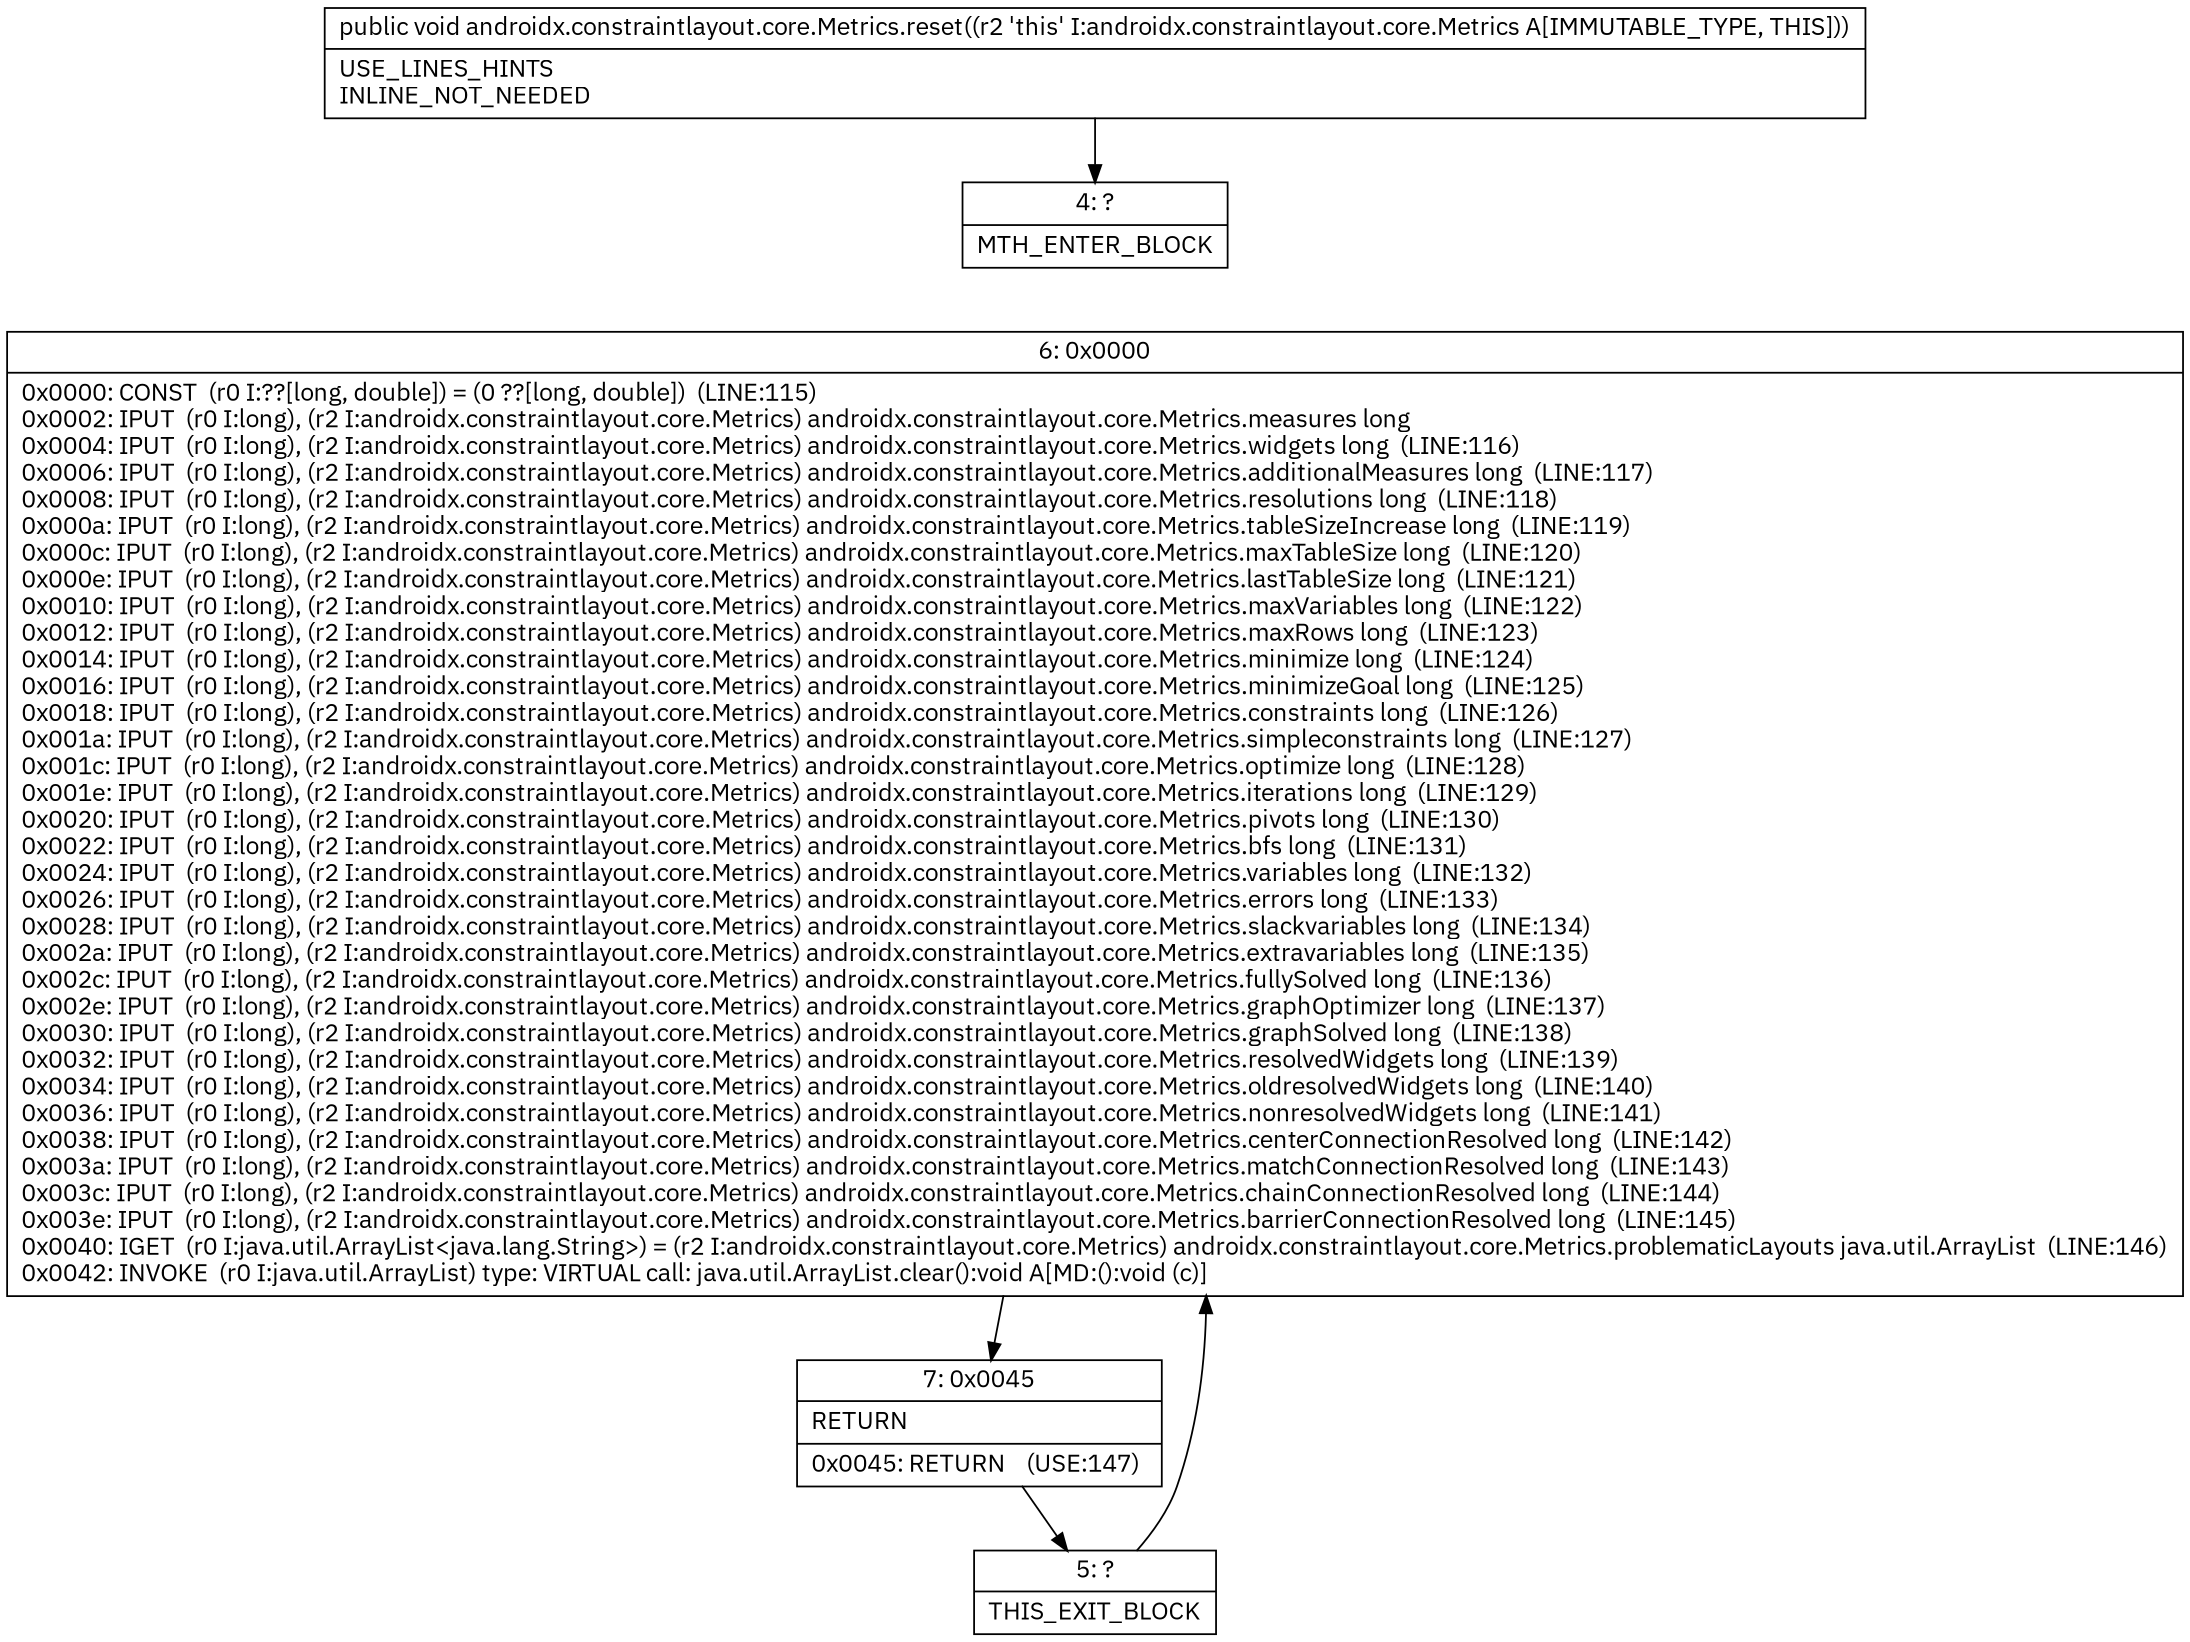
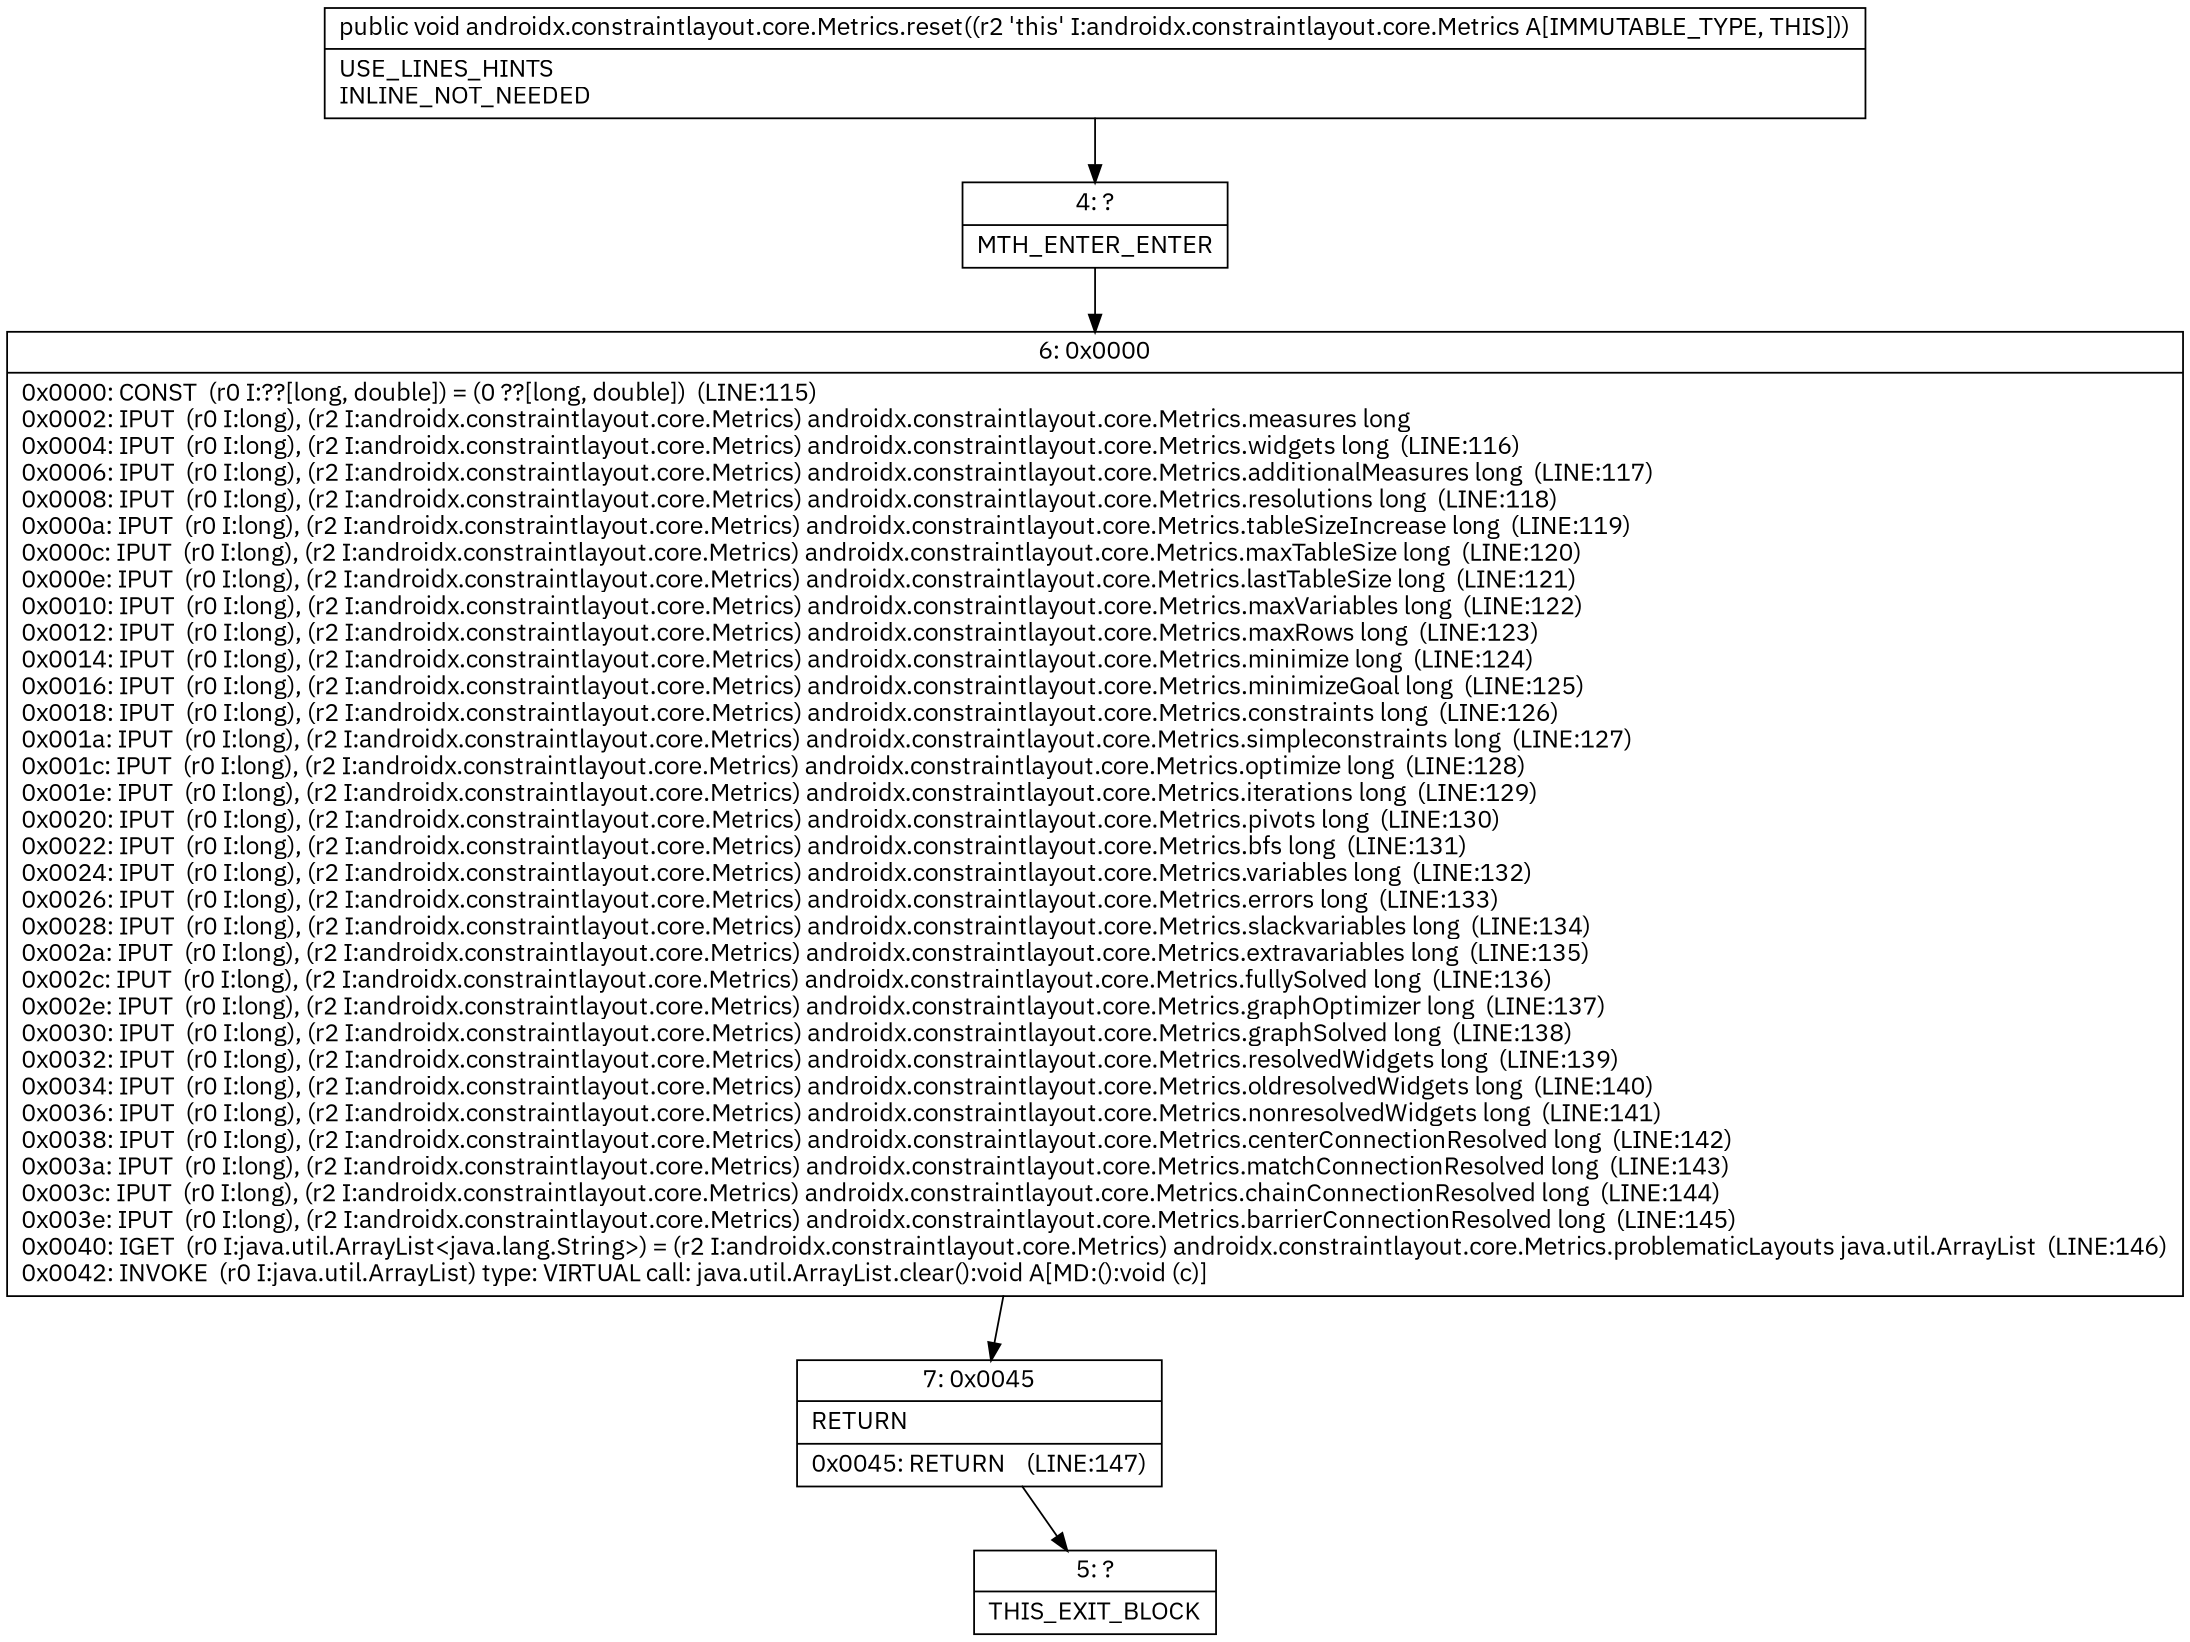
  digraph {
    fontname="IBM Plex Sans"
    node [fontname="IBM Plex Sans" shape=record]
    edge [fontname="IBM Plex Sans"]
-   n1 [label="{4\:\ ?|MTH_ENTER_BLOCK\l}"]
+   n1 [label="{4\:\ ?|MTH_ENTER_ENTER\l}"]
    n2 [label="{6\:\ 0x0000|0x0000: CONST  (r0 I:??[long, double]) = (0 ??[long, double])  (LINE:115)\l0x0002: IPUT  (r0 I:long), (r2 I:androidx.constraintlayout.core.Metrics) androidx.constraintlayout.core.Metrics.measures long \l0x0004: IPUT  (r0 I:long), (r2 I:androidx.constraintlayout.core.Metrics) androidx.constraintlayout.core.Metrics.widgets long  (LINE:116)\l0x0006: IPUT  (r0 I:long), (r2 I:androidx.constraintlayout.core.Metrics) androidx.constraintlayout.core.Metrics.additionalMeasures long  (LINE:117)\l0x0008: IPUT  (r0 I:long), (r2 I:androidx.constraintlayout.core.Metrics) androidx.constraintlayout.core.Metrics.resolutions long  (LINE:118)\l0x000a: IPUT  (r0 I:long), (r2 I:androidx.constraintlayout.core.Metrics) androidx.constraintlayout.core.Metrics.tableSizeIncrease long  (LINE:119)\l0x000c: IPUT  (r0 I:long), (r2 I:androidx.constraintlayout.core.Metrics) androidx.constraintlayout.core.Metrics.maxTableSize long  (LINE:120)\l0x000e: IPUT  (r0 I:long), (r2 I:androidx.constraintlayout.core.Metrics) androidx.constraintlayout.core.Metrics.lastTableSize long  (LINE:121)\l0x0010: IPUT  (r0 I:long), (r2 I:androidx.constraintlayout.core.Metrics) androidx.constraintlayout.core.Metrics.maxVariables long  (LINE:122)\l0x0012: IPUT  (r0 I:long), (r2 I:androidx.constraintlayout.core.Metrics) androidx.constraintlayout.core.Metrics.maxRows long  (LINE:123)\l0x0014: IPUT  (r0 I:long), (r2 I:androidx.constraintlayout.core.Metrics) androidx.constraintlayout.core.Metrics.minimize long  (LINE:124)\l0x0016: IPUT  (r0 I:long), (r2 I:androidx.constraintlayout.core.Metrics) androidx.constraintlayout.core.Metrics.minimizeGoal long  (LINE:125)\l0x0018: IPUT  (r0 I:long), (r2 I:androidx.constraintlayout.core.Metrics) androidx.constraintlayout.core.Metrics.constraints long  (LINE:126)\l0x001a: IPUT  (r0 I:long), (r2 I:androidx.constraintlayout.core.Metrics) androidx.constraintlayout.core.Metrics.simpleconstraints long  (LINE:127)\l0x001c: IPUT  (r0 I:long), (r2 I:androidx.constraintlayout.core.Metrics) androidx.constraintlayout.core.Metrics.optimize long  (LINE:128)\l0x001e: IPUT  (r0 I:long), (r2 I:androidx.constraintlayout.core.Metrics) androidx.constraintlayout.core.Metrics.iterations long  (LINE:129)\l0x0020: IPUT  (r0 I:long), (r2 I:androidx.constraintlayout.core.Metrics) androidx.constraintlayout.core.Metrics.pivots long  (LINE:130)\l0x0022: IPUT  (r0 I:long), (r2 I:androidx.constraintlayout.core.Metrics) androidx.constraintlayout.core.Metrics.bfs long  (LINE:131)\l0x0024: IPUT  (r0 I:long), (r2 I:androidx.constraintlayout.core.Metrics) androidx.constraintlayout.core.Metrics.variables long  (LINE:132)\l0x0026: IPUT  (r0 I:long), (r2 I:androidx.constraintlayout.core.Metrics) androidx.constraintlayout.core.Metrics.errors long  (LINE:133)\l0x0028: IPUT  (r0 I:long), (r2 I:androidx.constraintlayout.core.Metrics) androidx.constraintlayout.core.Metrics.slackvariables long  (LINE:134)\l0x002a: IPUT  (r0 I:long), (r2 I:androidx.constraintlayout.core.Metrics) androidx.constraintlayout.core.Metrics.extravariables long  (LINE:135)\l0x002c: IPUT  (r0 I:long), (r2 I:androidx.constraintlayout.core.Metrics) androidx.constraintlayout.core.Metrics.fullySolved long  (LINE:136)\l0x002e: IPUT  (r0 I:long), (r2 I:androidx.constraintlayout.core.Metrics) androidx.constraintlayout.core.Metrics.graphOptimizer long  (LINE:137)\l0x0030: IPUT  (r0 I:long), (r2 I:androidx.constraintlayout.core.Metrics) androidx.constraintlayout.core.Metrics.graphSolved long  (LINE:138)\l0x0032: IPUT  (r0 I:long), (r2 I:androidx.constraintlayout.core.Metrics) androidx.constraintlayout.core.Metrics.resolvedWidgets long  (LINE:139)\l0x0034: IPUT  (r0 I:long), (r2 I:androidx.constraintlayout.core.Metrics) androidx.constraintlayout.core.Metrics.oldresolvedWidgets long  (LINE:140)\l0x0036: IPUT  (r0 I:long), (r2 I:androidx.constraintlayout.core.Metrics) androidx.constraintlayout.core.Metrics.nonresolvedWidgets long  (LINE:141)\l0x0038: IPUT  (r0 I:long), (r2 I:androidx.constraintlayout.core.Metrics) androidx.constraintlayout.core.Metrics.centerConnectionResolved long  (LINE:142)\l0x003a: IPUT  (r0 I:long), (r2 I:androidx.constraintlayout.core.Metrics) androidx.constraintlayout.core.Metrics.matchConnectionResolved long  (LINE:143)\l0x003c: IPUT  (r0 I:long), (r2 I:androidx.constraintlayout.core.Metrics) androidx.constraintlayout.core.Metrics.chainConnectionResolved long  (LINE:144)\l0x003e: IPUT  (r0 I:long), (r2 I:androidx.constraintlayout.core.Metrics) androidx.constraintlayout.core.Metrics.barrierConnectionResolved long  (LINE:145)\l0x0040: IGET  (r0 I:java.util.ArrayList\<java.lang.String\>) = (r2 I:androidx.constraintlayout.core.Metrics) androidx.constraintlayout.core.Metrics.problematicLayouts java.util.ArrayList  (LINE:146)\l0x0042: INVOKE  (r0 I:java.util.ArrayList) type: VIRTUAL call: java.util.ArrayList.clear():void A[MD:():void (c)]\l}"]
-   n3 [label="{7\:\ 0x0045|RETURN\l|0x0045: RETURN    (USE:147)\l}"]
+   n3 [label="{7\:\ 0x0045|RETURN\l|0x0045: RETURN    (LINE:147)\l}"]
    n4 [label="{5\:\ ?|THIS_EXIT_BLOCK\l}"]
    n5 [label="{public void androidx.constraintlayout.core.Metrics.reset((r2 'this' I:androidx.constraintlayout.core.Metrics A[IMMUTABLE_TYPE, THIS]))  | USE_LINES_HINTS\lINLINE_NOT_NEEDED\l}"]
-   n4 -> n2
+   n1 -> n2
    n2 -> n3
    n3 -> n4
    n5 -> n1
  }
